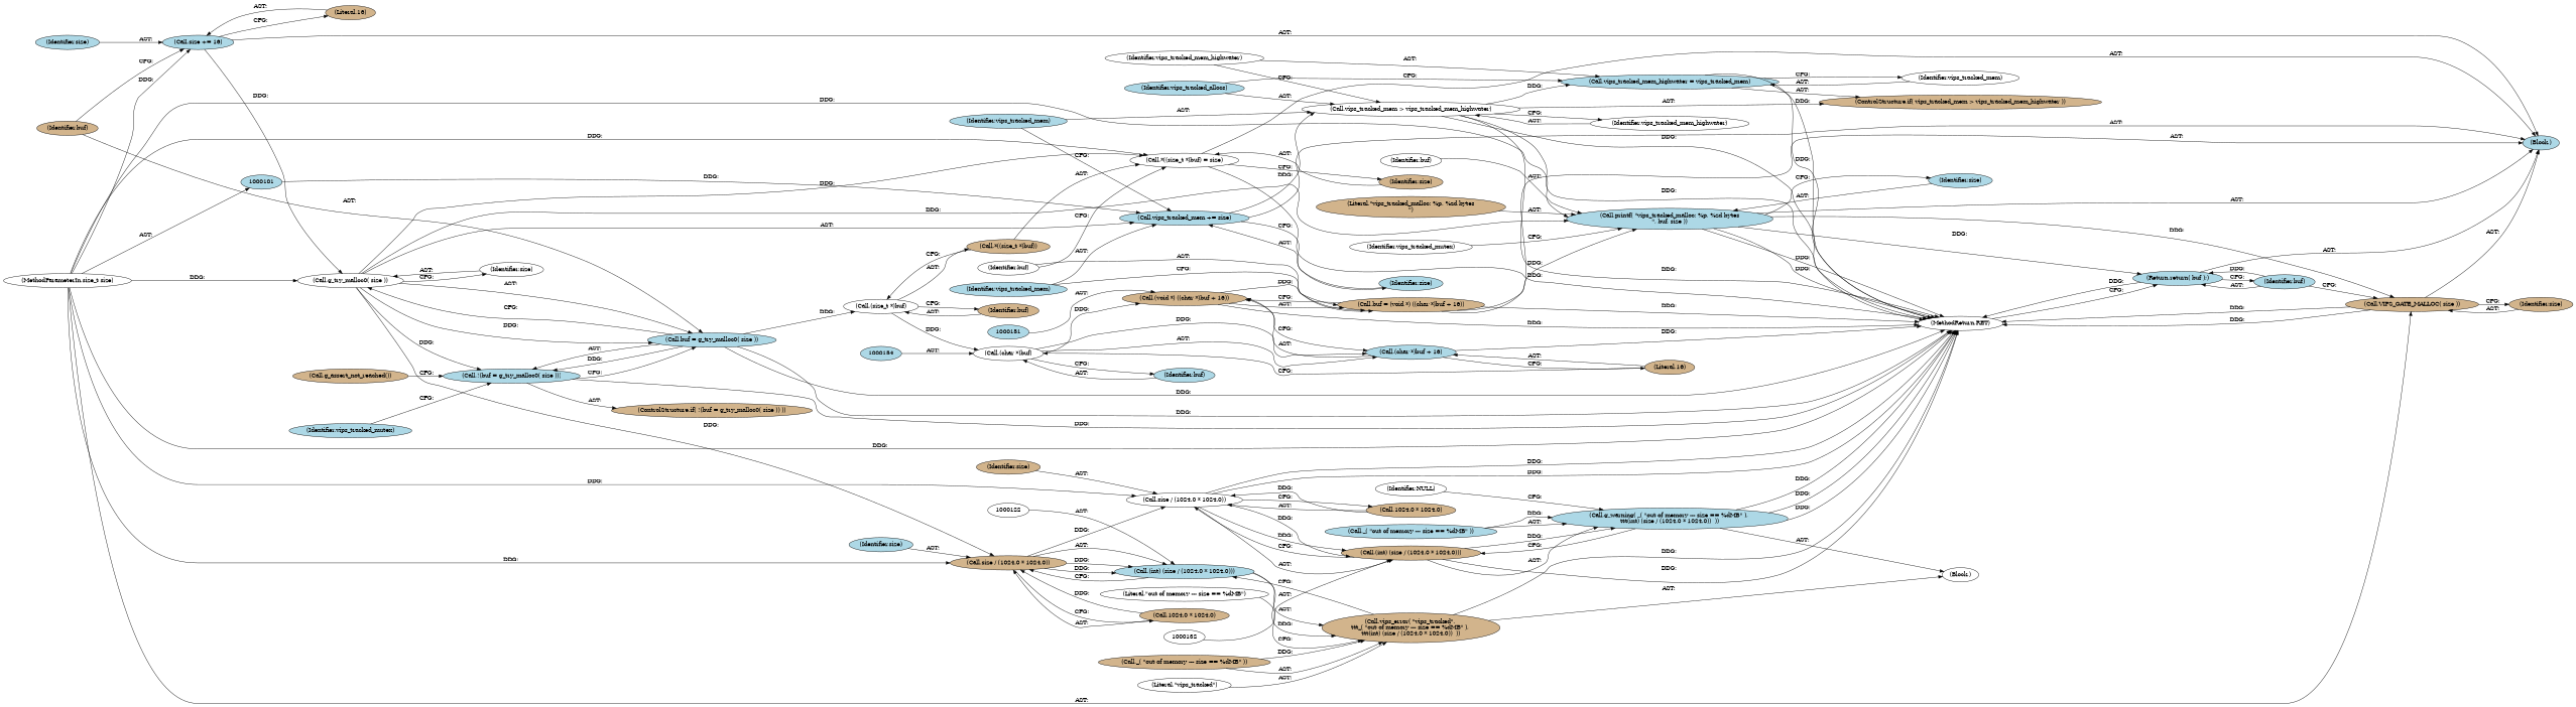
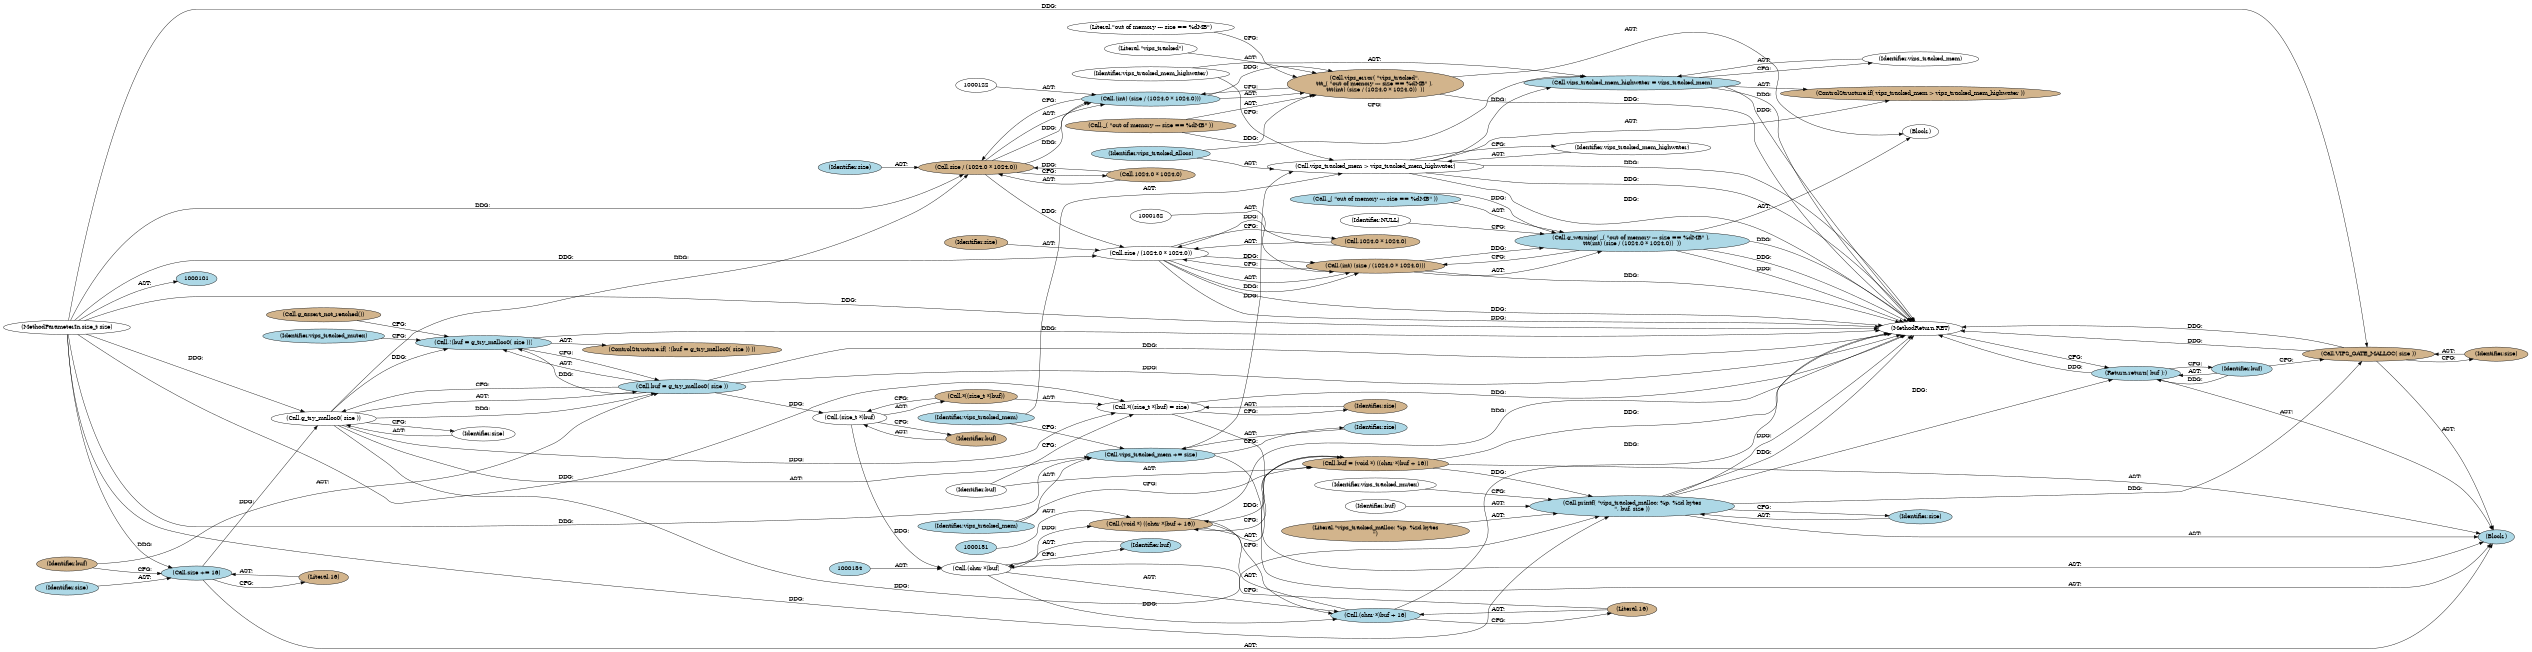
  digraph {
    rankdir=LR
    node [fillcolor=lightblue style=filled]
    n1 [fillcolor=white label="(Call,g_try_malloc0( size ))"]
    n2 [label="(Call,!(buf = g_try_malloc0( size )))"]
    n3 [label="(Call,buf = g_try_malloc0( size ))"]
    n4 [label="(Call,printf( \"vips_tracked_malloc: %p, %zd bytes\n\", buf, size ))"]
    n5 [fillcolor=tan label="(Call,size / (1024.0 * 1024.0))"]
    n6 [fillcolor=white label="(Call,*((size_t *)buf) = size)"]
    n7 [label="(Call,vips_tracked_mem += size)"]
    n8 [fillcolor=white label="(Identifier,size)"]
    n9 [fillcolor=white label="(MethodReturn,RET)"]
    n10 [fillcolor=tan label="(ControlStructure,if( !(buf = g_try_malloc0( size )) ))"]
    n11 [fillcolor=white label="(Call,(size_t *)buf)"]
    n12 [label="(Block,)"]
    n13 [fillcolor=tan label="(Call,VIPS_GATE_MALLOC( size ))"]
    n14 [label="(Return,return( buf );)"]
    n15 [label="(Identifier,size)"]
    n16 [fillcolor=white label="(Call,size / (1024.0 * 1024.0))"]
    n17 [label="(Call,(int) (size / (1024.0 * 1024.0)))"]
    n18 [fillcolor=tan label="(Call,1024.0 * 1024.0)"]
    n19 [fillcolor=tan label="(Identifier,size)"]
    n20 [fillcolor=white label="(Call,vips_tracked_mem > vips_tracked_mem_highwater)"]
    n21 [label="(Identifier,size)"]
    n22 [label="(Call,size += 16)"]
    n23 [fillcolor=tan label="(Literal,16)"]
    n24 [fillcolor=white label="(MethodParameterIn,size_t size)"]
    1000101
    n26 [fillcolor=tan label="(Identifier,size)"]
    n27 [fillcolor=tan label="(Call,(int) (size / (1024.0 * 1024.0)))"]
    n28 [fillcolor=tan label="(Call,1024.0 * 1024.0)"]
    n29 [fillcolor=white label="(Call,(char *)buf)"]
    n30 [fillcolor=tan label="(Call,*((size_t *)buf))"]
    n31 [fillcolor=tan label="(Identifier,buf)"]
    n32 [fillcolor=tan label="(Call,(void *) ((char *)buf + 16))"]
    n33 [label="(Call,(char *)buf + 16)"]
    n34 [label="(Identifier,buf)"]
    n35 [fillcolor=tan label="(Call,buf = (void *) ((char *)buf + 16))"]
    n36 [fillcolor=tan label="(Literal,16)"]
    n37 [label="(Identifier,buf)"]
    n38 [fillcolor=tan label="(Call,vips_error( \"vips_tracked\", \n\t\t\t_( \"out of memory --- size == %dMB\" ), \n\t\t\t(int) (size / (1024.0 * 1024.0))  ))"]
    n39 [fillcolor=white label="(Block,)"]
    n40 [label="(Call,g_warning( _( \"out of memory --- size == %dMB\" ), \n\t\t\t(int) (size / (1024.0 * 1024.0))  ))"]
    n41 [label="(Call,vips_tracked_mem_highwater = vips_tracked_mem)"]
    n42 [fillcolor=white label="(Identifier,vips_tracked_mem_highwater)"]
    n43 [fillcolor=tan label="(ControlStructure,if( vips_tracked_mem > vips_tracked_mem_highwater ))"]
    n44 [fillcolor=white label="(Identifier,vips_tracked_mem)"]
    n45 [fillcolor=tan label="(Call,g_assert_not_reached())"]
    n46 [label="(Identifier,size)"]
    n47 [label="(Identifier,vips_tracked_allocs)"]
    n48 [label="(Identifier,vips_tracked_mutex)"]
    n49 [fillcolor=tan label="(Identifier,size)"]
    n50 [fillcolor=white label="(Literal,\"vips_tracked\")"]
    n51 [fillcolor=tan label="(Call,_( \"out of memory --- size == %dMB\" ))"]
    n52 [label="(Identifier,vips_tracked_mem)"]
    n53 [fillcolor=tan label="(Literal,\"vips_tracked_malloc: %p, %zd bytes\n\")"]
    n54 [label="(Call,_( \"out of memory --- size == %dMB\" ))"]
    n55 [fillcolor=white label="(Literal,\"out of memory --- size == %dMB\")"]
    n56 [label="(Identifier,size)"]
    n57 [fillcolor=tan label="(Identifier,buf)"]
    n58 [fillcolor=white label="(Identifier,NULL)"]
    n59 [label="(Identifier,vips_tracked_mem)"]
    n60 [fillcolor=white label="(Identifier,vips_tracked_mutex)"]
    n61 [fillcolor=white label="(Identifier,buf)"]
    n62 [fillcolor=white label="(Identifier,buf)"]
    n63 [fillcolor=white label="(Identifier,vips_tracked_mem_highwater)"]
    1000154
    1000151
    1000122 [fillcolor=white]
    1000132 [fillcolor=white]
    n1 -> n2 [label="DDG: "]
    n1 -> n3 [label="AST: "]
    n1 -> n3 [label="DDG: "]
    n1 -> n4 [label="DDG: "]
    n1 -> n5 [label="DDG: "]
    n1 -> n6 [label="DDG: "]
    n1 -> n7 [label="AST: "]
    n1 -> n8 [label="CFG: "]
    n2 -> n3 [label="CFG: "]
    n2 -> n9 [label="DDG: "]
    n2 -> n10 [label="AST: "]
    n3 -> n1 [label="CFG: "]
    n3 -> n2 [label="AST: "]
    n3 -> n2 [label="DDG: "]
    n3 -> n9 [label="DDG: "]
    n3 -> n9 [label="DDG: "]
    n3 -> n11 [label="DDG: "]
    n4 -> n9 [label="DDG: "]
    n4 -> n9 [label="DDG: "]
    n4 -> n12 [label="AST: "]
    n4 -> n13 [label="DDG: "]
    n4 -> n14 [label="DDG: "]
    n4 -> n15 [label="CFG: "]
    n5 -> n16 [label="DDG: "]
    n5 -> n17 [label="AST: "]
    n5 -> n17 [label="DDG: "]
    n5 -> n17 [label="DDG: "]
    n5 -> n18 [label="CFG: "]
    n6 -> n9 [label="DDG: "]
    n6 -> n12 [label="AST: "]
    n6 -> n19 [label="CFG: "]
    n7 -> n12 [label="AST: "]
    n7 -> n20 [label="DDG: "]
    n7 -> n21 [label="CFG: "]
    n8 -> n1 [label="AST: "]
    n9 -> n14 [label="CFG: "]
    n11 -> n29 [label="DDG: "]
    n11 -> n30 [label="AST: "]
    n11 -> n31 [label="CFG: "]
    n13 -> n9 [label="DDG: "]
    n13 -> n9 [label="DDG: "]
    n13 -> n12 [label="AST: "]
    n13 -> n26 [label="CFG: "]
    n14 -> n9 [label="DDG: "]
    n14 -> n12 [label="AST: "]
    n14 -> n37 [label="CFG: "]
    n15 -> n4 [label="AST: "]
    n16 -> n9 [label="DDG: "]
    n16 -> n9 [label="DDG: "]
    n16 -> n27 [label="AST: "]
    n16 -> n27 [label="DDG: "]
    n16 -> n27 [label="DDG: "]
    n16 -> n28 [label="CFG: "]
    n17 -> n5 [label="CFG: "]
    n17 -> n38 [label="AST: "]
    n17 -> n38 [label="DDG: "]
    n18 -> n5 [label="AST: "]
    n18 -> n5 [label="DDG: "]
    n19 -> n6 [label="AST: "]
    n20 -> n9 [label="DDG: "]
    n20 -> n9 [label="DDG: "]
    n20 -> n9 [label="DDG: "]
    n20 -> n41 [label="DDG: "]
    n20 -> n42 [label="CFG: "]
    n20 -> n43 [label="AST: "]
    n21 -> n7 [label="AST: "]
    n22 -> n1 [label="DDG: "]
    n22 -> n12 [label="AST: "]
    n22 -> n23 [label="CFG: "]
    n23 -> n22 [label="AST: "]
    n24 -> n1 [label="DDG: "]
    n24 -> n4 [label="DDG: "]
    n24 -> n5 [label="DDG: "]
    n24 -> n6 [label="DDG: "]
-   1000101 -> n7 [label="DDG: "]
+   n24 -> n7 [label="DDG: "]
    n24 -> n9 [label="DDG: "]
-   n24 -> n13 [label="AST: "]
+   n24 -> n13 [label="DDG: "]
    n24 -> n16 [label="DDG: "]
    n24 -> n22 [label="DDG: "]
    n24 -> 1000101 [label="AST: "]
    n26 -> n13 [label="AST: "]
    n27 -> n9 [label="DDG: "]
    n27 -> n16 [label="CFG: "]
    n27 -> n40 [label="AST: "]
    n27 -> n40 [label="DDG: "]
    n28 -> n16 [label="AST: "]
    n28 -> n16 [label="DDG: "]
    n29 -> n32 [label="DDG: "]
    n29 -> n33 [label="AST: "]
    n29 -> n33 [label="DDG: "]
    n29 -> n34 [label="CFG: "]
    n30 -> n6 [label="AST: "]
    n30 -> n11 [label="CFG: "]
    n31 -> n11 [label="AST: "]
    n32 -> n9 [label="DDG: "]
    n32 -> n33 [label="CFG: "]
    n32 -> n35 [label="AST: "]
    n32 -> n35 [label="DDG: "]
    n33 -> n9 [label="DDG: "]
    n33 -> n32 [label="AST: "]
    n33 -> n36 [label="CFG: "]
    n34 -> n29 [label="AST: "]
    n35 -> n4 [label="DDG: "]
    n35 -> n9 [label="DDG: "]
    n35 -> n12 [label="AST: "]
    n35 -> n32 [label="CFG: "]
    n36 -> n29 [label="CFG: "]
    n36 -> n33 [label="AST: "]
    n37 -> n13 [label="CFG: "]
    n37 -> n14 [label="AST: "]
    n37 -> n14 [label="DDG: "]
    n38 -> n9 [label="DDG: "]
    n38 -> n17 [label="CFG: "]
    n38 -> n39 [label="AST: "]
    n40 -> n9 [label="DDG: "]
    n40 -> n9 [label="DDG: "]
    n40 -> n9 [label="DDG: "]
    n40 -> n27 [label="CFG: "]
    n40 -> n39 [label="AST: "]
    n41 -> n9 [label="DDG: "]
    n41 -> n9 [label="DDG: "]
    n41 -> n43 [label="AST: "]
    n41 -> n44 [label="CFG: "]
    n42 -> n20 [label="AST: "]
    n44 -> n41 [label="AST: "]
    n45 -> n2 [label="CFG: "]
    n46 -> n5 [label="AST: "]
    n47 -> n20 [label="AST: "]
    n47 -> n41 [label="CFG: "]
    n48 -> n2 [label="CFG: "]
    n49 -> n16 [label="AST: "]
    n50 -> n38 [label="AST: "]
    n51 -> n38 [label="AST: "]
    n51 -> n38 [label="DDG: "]
    n52 -> n7 [label="CFG: "]
    n52 -> n20 [label="AST: "]
    n53 -> n4 [label="AST: "]
    n54 -> n40 [label="AST: "]
    n54 -> n40 [label="DDG: "]
    n55 -> n38 [label="CFG: "]
    n56 -> n22 [label="AST: "]
    n57 -> n3 [label="AST: "]
    n57 -> n22 [label="CFG: "]
    n58 -> n40 [label="CFG: "]
    n59 -> n7 [label="AST: "]
    n59 -> n35 [label="CFG: "]
    n60 -> n4 [label="CFG: "]
    n61 -> n6 [label="CFG: "]
    n61 -> n35 [label="AST: "]
    n62 -> n4 [label="AST: "]
    n63 -> n20 [label="CFG: "]
    n63 -> n41 [label="AST: "]
    1000154 -> n29 [label="AST: "]
    1000151 -> n32 [label="AST: "]
    1000122 -> n17 [label="AST: "]
    1000132 -> n27 [label="AST: "]
  }
